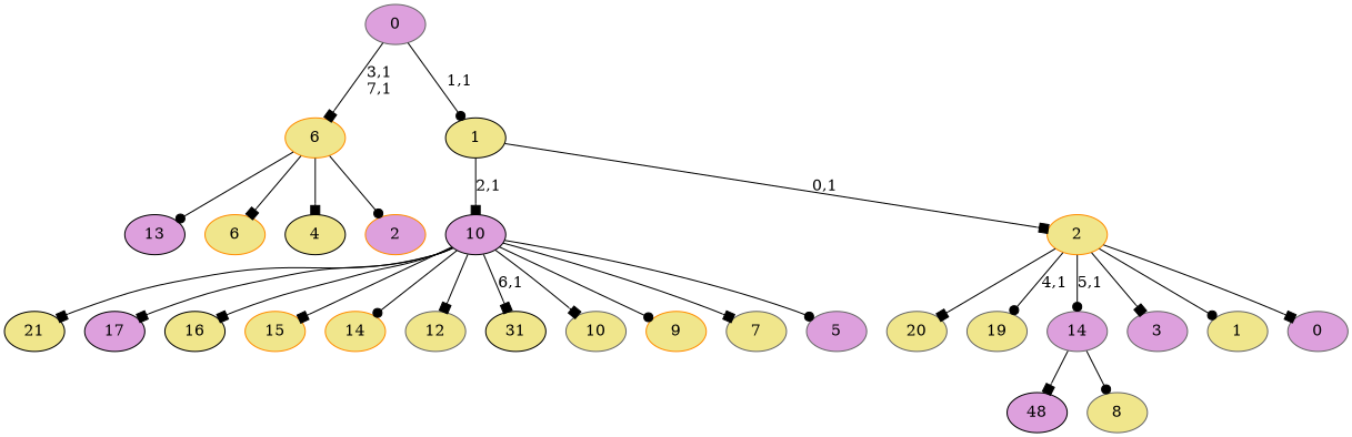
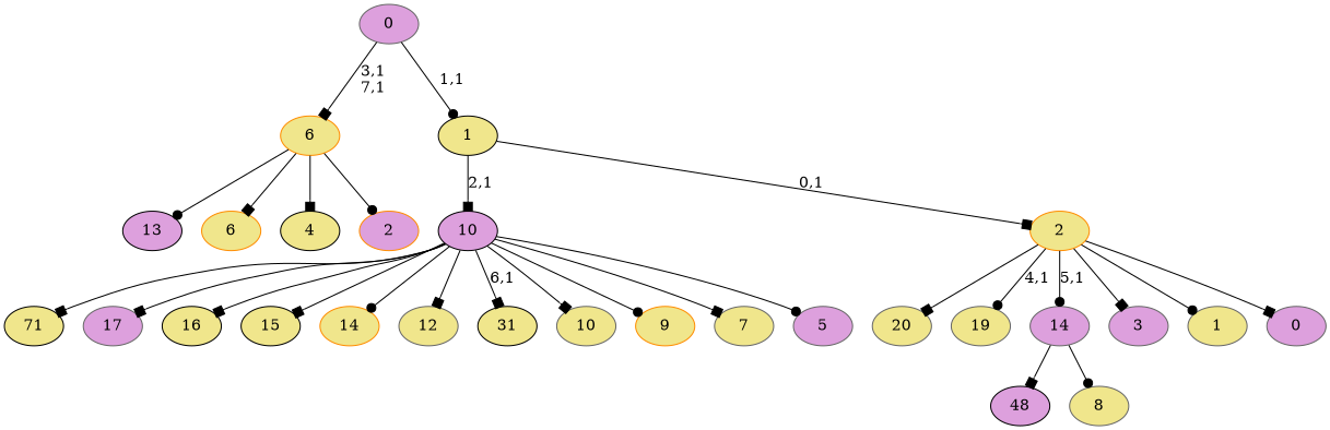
  digraph {
    node [color=gray40 fillcolor=khaki style=filled]
    edge [arrowhead=box]
-   n1 [color=black label=21]
+   n1 [color=black label=71]
    n2 [label=20]
    n3 [label=19]
    n4 [color=black fillcolor=plum label=48]
-   n5 [color=black fillcolor=plum label=17]
+   n5 [fillcolor=plum label=17]
    n6 [color=black label=16]
-   n7 [color=darkorange label=15]
+   n7 [color=black label=15]
    n8 [color=darkorange label=14]
    n9 [color=black fillcolor=plum label=13]
    n10 [label=12]
    n11 [color=black label=31]
    n12 [label=10]
    n13 [color=darkorange label=9]
    n14 [label=8]
    14 [fillcolor=plum]
    n16 [label=7]
    n17 [color=darkorange label=6]
    n18 [fillcolor=plum label=5]
    10 [color=black fillcolor=plum]
    n20 [color=black label=4]
    n21 [fillcolor=plum label=3]
    n22 [color=darkorange fillcolor=plum label=2]
    6 [color=darkorange]
    n24 [label=1]
    n25 [fillcolor=plum label=0]
    2 [color=darkorange]
    1 [color=black]
    0 [fillcolor=plum]
    14 -> n4
    14 -> n14 [arrowhead=dot]
    10 -> n1
    10 -> n5
    10 -> n6
    10 -> n7
    10 -> n8 [arrowhead=dot]
    10 -> n10
    10 -> n11 [label="6,1"]
    10 -> n12
    10 -> n13 [arrowhead=dot]
    10 -> n16
    10 -> n18 [arrowhead=dot]
    6 -> n9 [arrowhead=dot]
    6 -> n17
    6 -> n20
    6 -> n22 [arrowhead=dot]
    2 -> n2
    2 -> n3 [arrowhead=dot label="4,1"]
    2 -> 14 [arrowhead=dot label="5,1"]
    2 -> n21
    2 -> n24 [arrowhead=dot]
    2 -> n25
    1 -> 10 [label="2,1"]
    1 -> 2 [label="0,1"]
    0 -> 6 [label="3,1\n7,1"]
    0 -> 1 [arrowhead=dot label="1,1"]
  }
